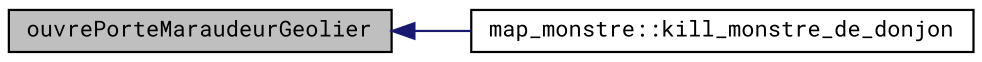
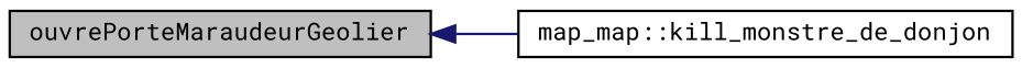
  digraph {
    rankdir=LR
    fontname="Roboto Mono"
    node [color=black fontname="Roboto Mono" fontsize=10 shape=record]
    n1 [fillcolor=grey75 fontcolor=black height=0.2 label=ouvrePorteMaraudeurGeolier style=filled width=0.4]
-   n2 [height=0.2 label="map_monstre::kill_monstre_de_donjon" width=0.4]
+   n2 [height=0.2 label="map_map::kill_monstre_de_donjon" width=0.4]
    n1 -> n2 [color=midnightblue dir=back fontname="Roboto Mono" fontsize=10 labelfontname=FreeSans labelfontsize=10 style=solid]
  }
